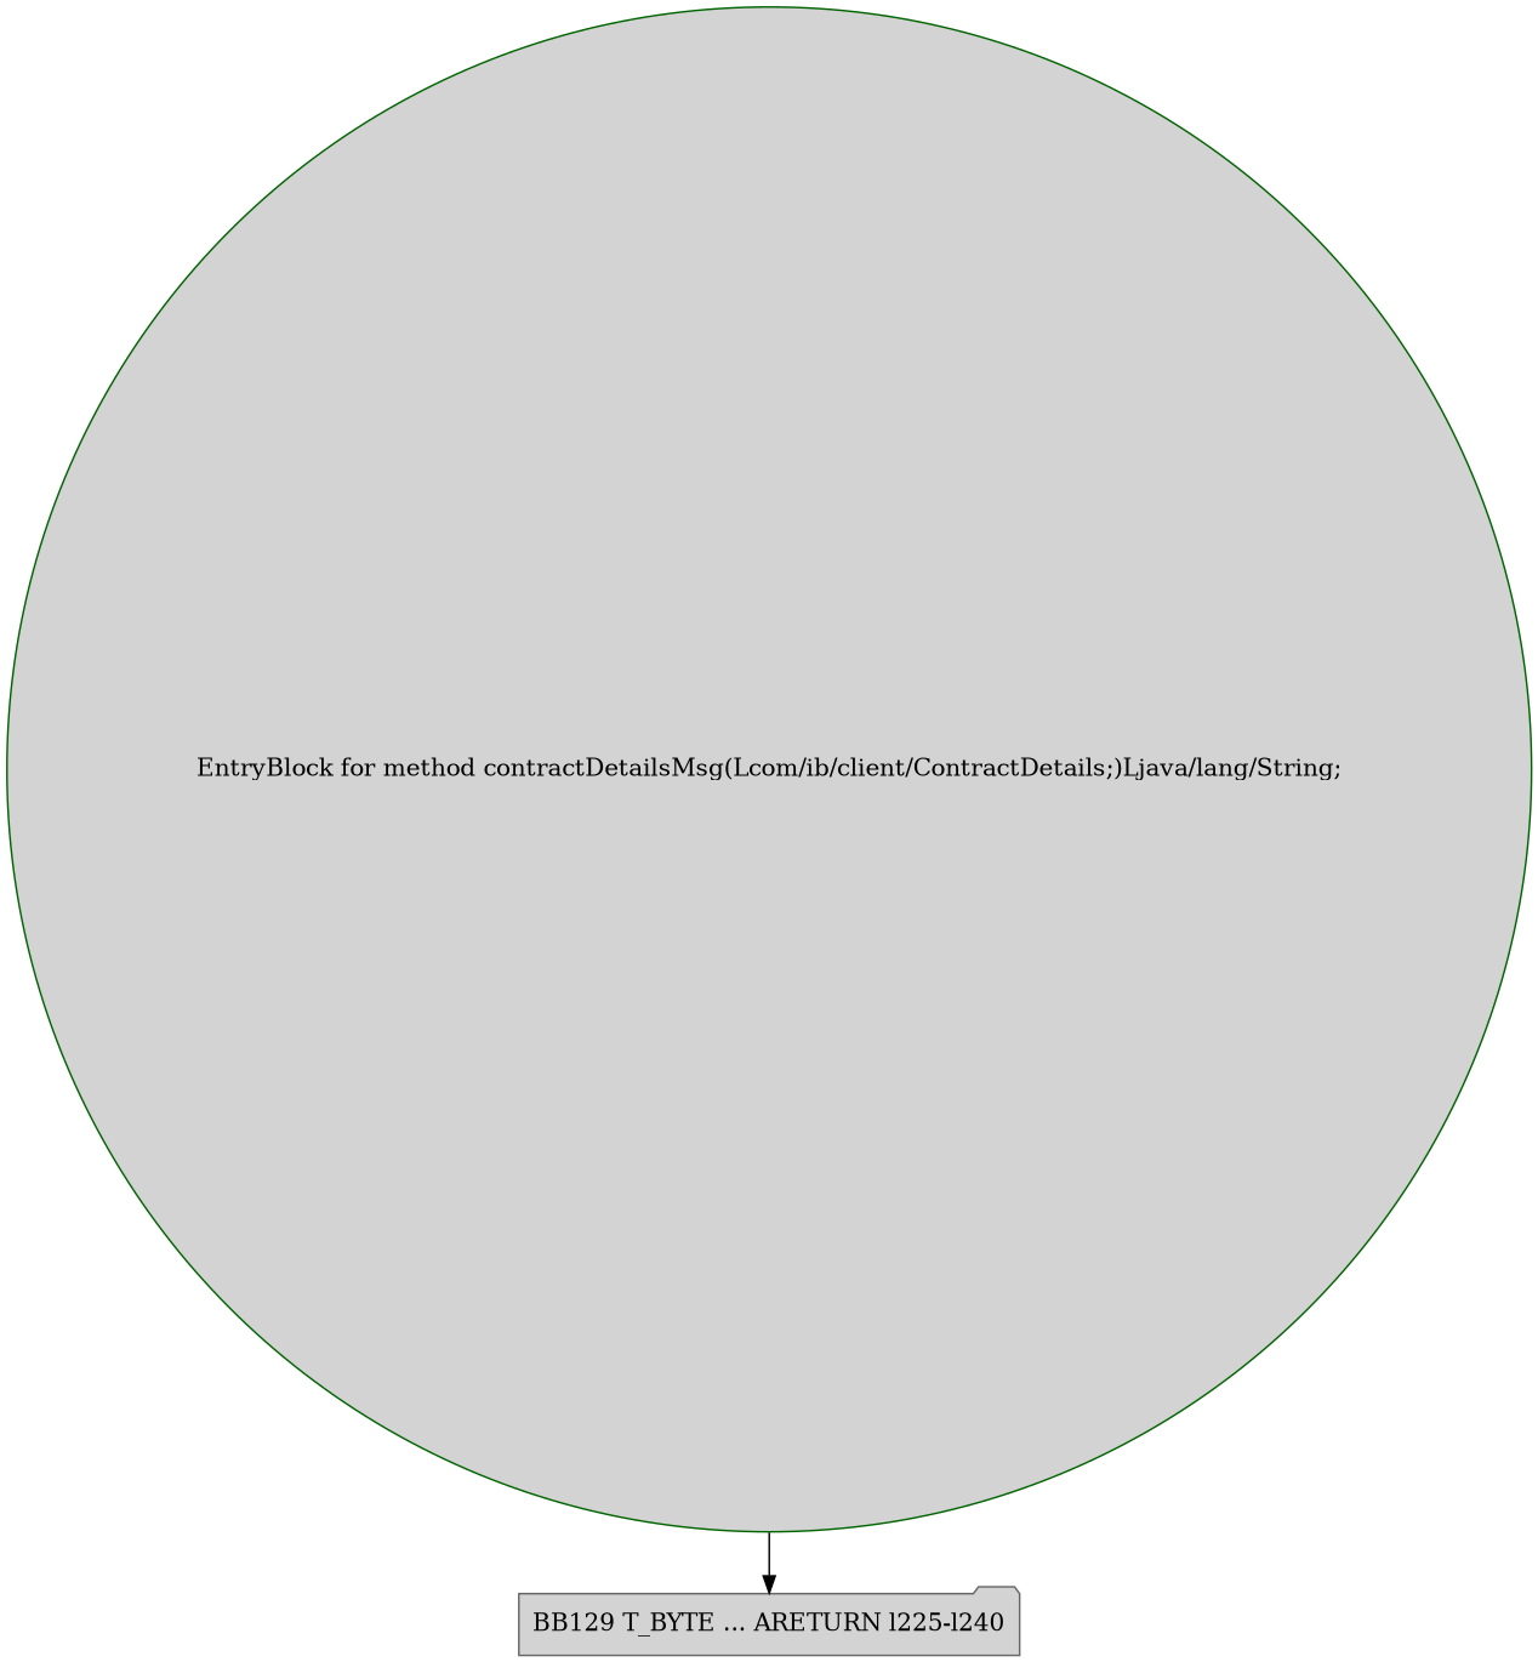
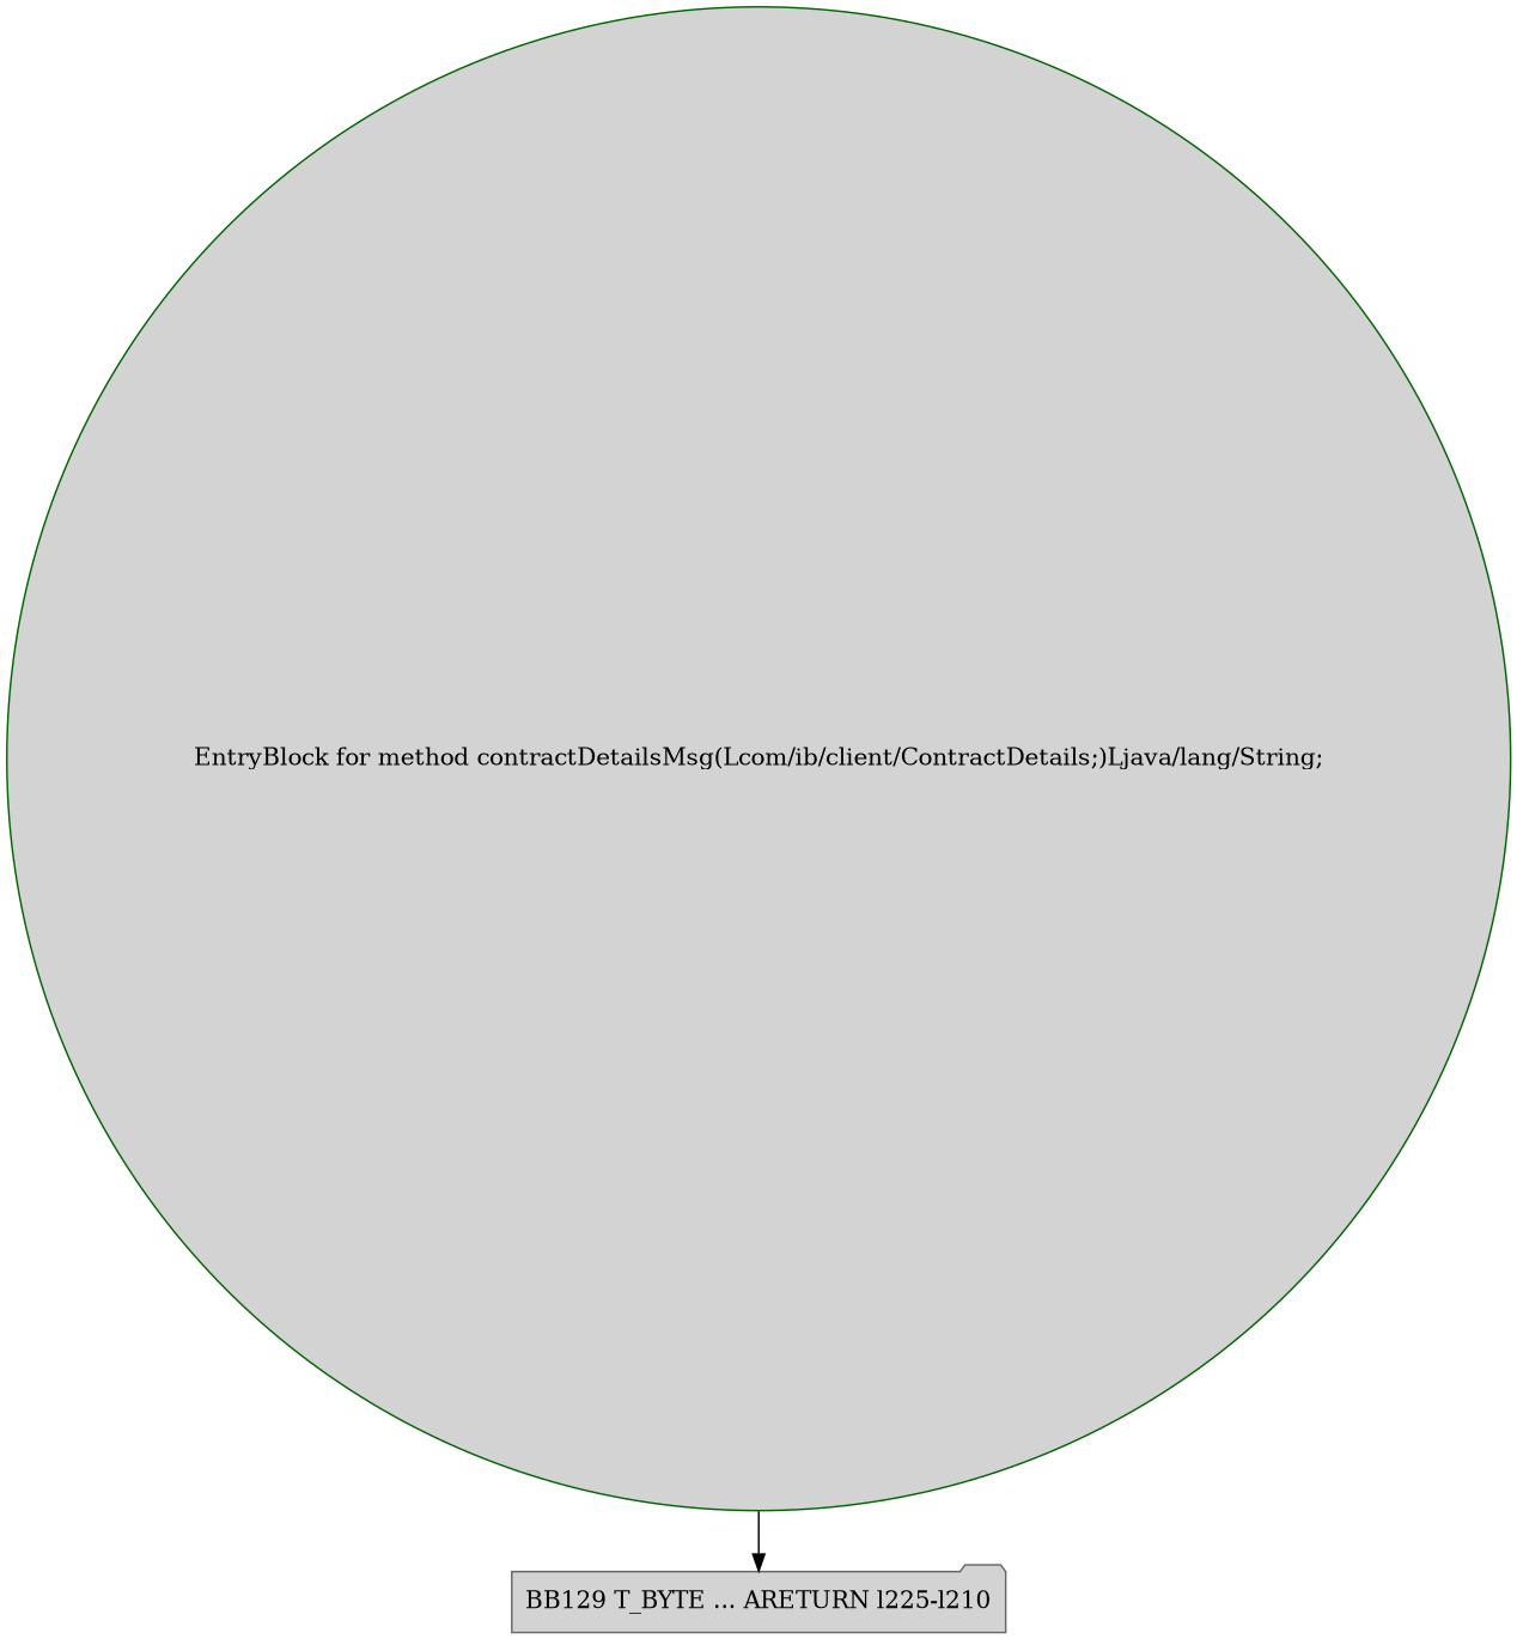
  digraph {
    node [style=filled fillcolor=lightgrey]
-   n1 [label="BB129 T_BYTE ... ARETURN l225-l240" color=gray40 shape=folder]
+   n1 [label="BB129 T_BYTE ... ARETURN l225-l210" color=gray40 shape=folder]
    n2 [label="EntryBlock for method contractDetailsMsg(Lcom/ib/client/ContractDetails;)Ljava/lang/String;" color=darkgreen shape=circle]
    n2 -> n1
  }
